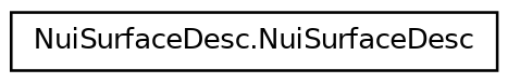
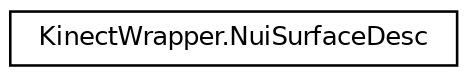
  digraph {
    rankdir=TB
-   n1 [color=black fillcolor=white fontname=Helvetica fontsize=10 height=0.2 label="NuiSurfaceDesc.NuiSurfaceDesc" shape=record style=filled width=0.4]
+   n1 [color=black fillcolor=white fontname=Helvetica fontsize=10 height=0.2 label="KinectWrapper.NuiSurfaceDesc" shape=record style=filled width=0.4]
  }
